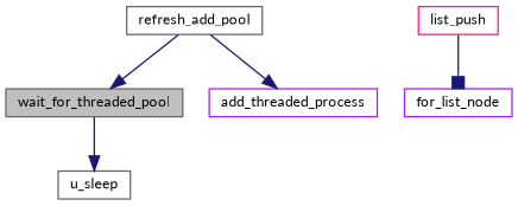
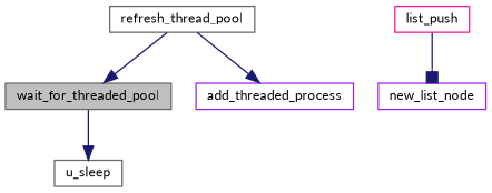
  digraph {
    fontname=Lato
    rankdir=TB
    node [color=gray40 fillcolor=white fontname=Lato fontsize=10 shape=record style=filled]
    edge [arrowhead=normal color=midnightblue fontname=Lato fontsize=10 labelfontname=Helvetica labelfontsize=10 style=solid]
    n1 [fillcolor=grey75 fontcolor=black height=0.2 label=wait_for_threaded_pool width=0.4]
    n2 [height=0.2 label=u_sleep width=0.4]
-   n3 [height=0.2 label=refresh_add_pool width=0.4]
+   n3 [height=0.2 label=refresh_thread_pool width=0.4]
    n4 [color=purple height=0.2 label=add_threaded_process width=0.4]
    n5 [color=deeppink height=0.2 label=list_push width=0.4]
-   n6 [color=purple height=0.2 label=for_list_node width=0.4]
+   n6 [color=purple height=0.2 label=new_list_node width=0.4]
    n1 -> n2
    n3 -> n1
    n3 -> n4
    n5 -> n6 [arrowhead=box]
  }
